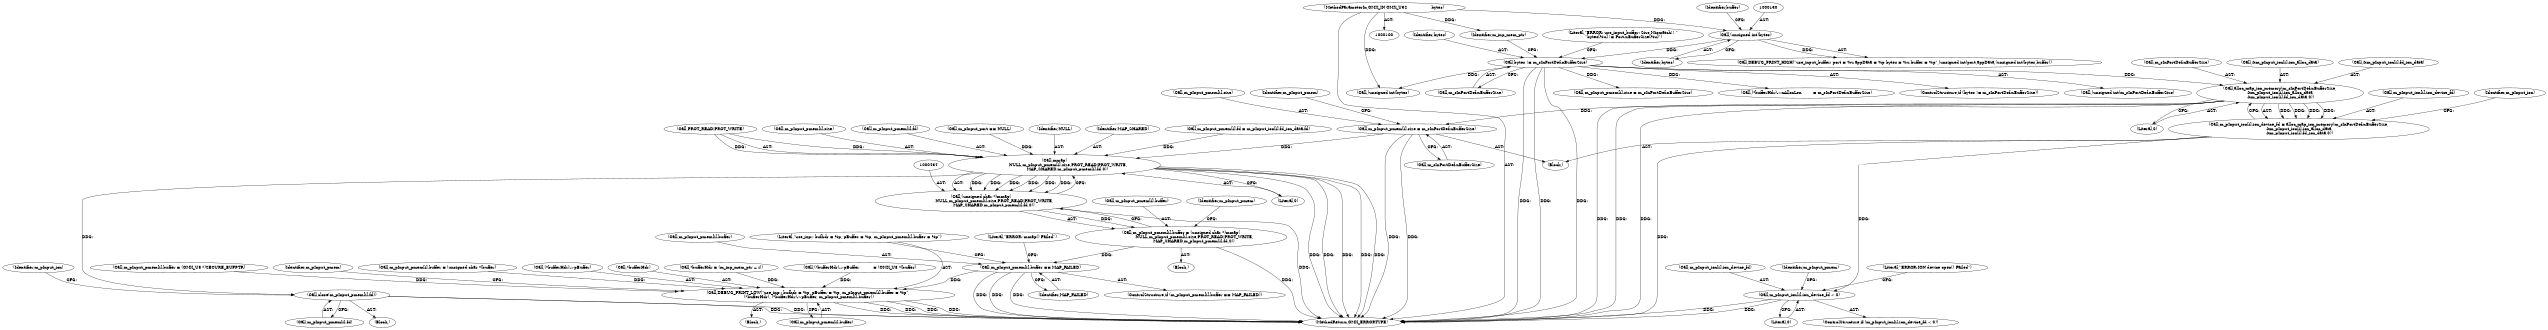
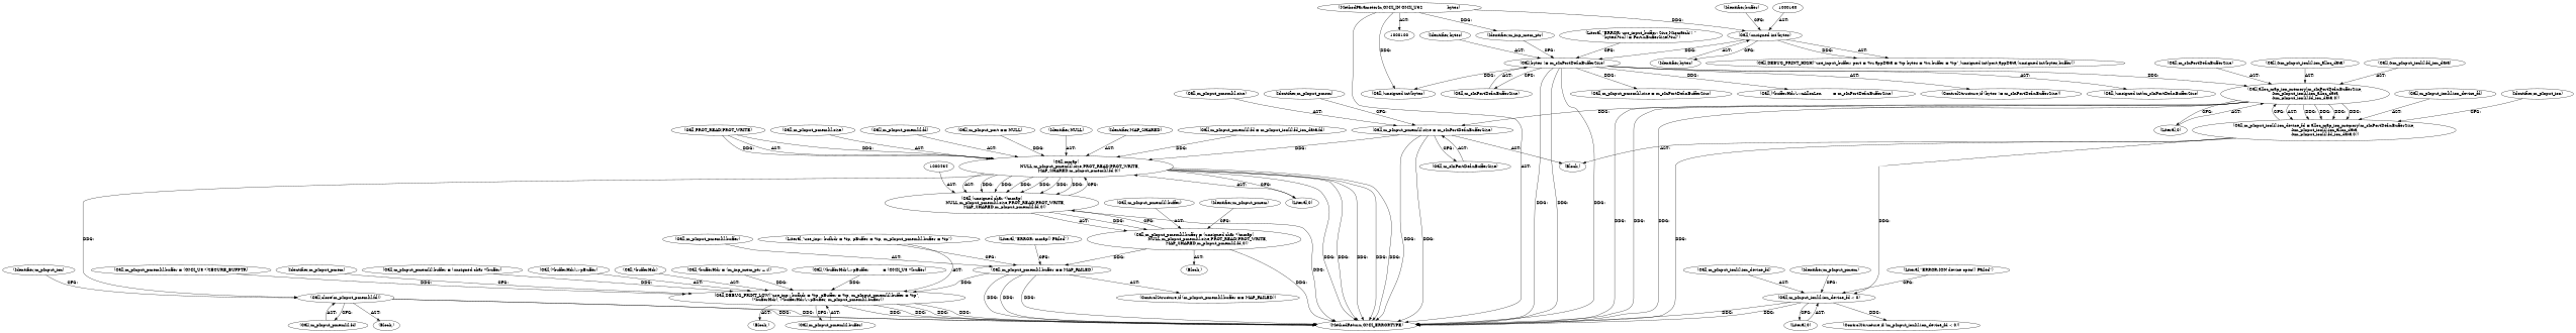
  digraph {
    n1 [label="(Call,alloc_map_ion_memory(m_sInPortDef.nBufferSize,\n &m_pInput_ion[i].ion_alloc_data,\n &m_pInput_ion[i].fd_ion_data,0))"]
    n2 [label="(Call,m_pInput_ion[i].ion_device_fd = alloc_map_ion_memory(m_sInPortDef.nBufferSize,\n &m_pInput_ion[i].ion_alloc_data,\n &m_pInput_ion[i].fd_ion_data,0))"]
    n3 [label="(Call,m_pInput_pmem[i].size = m_sInPortDef.nBufferSize)"]
    n4 [label="(MethodReturn,OMX_ERRORTYPE)"]
    n5 [label="(Literal,0)"]
    n6 [label="(Call,m_pInput_ion[i].ion_device_fd < 0)"]
    n7 [label="(Block,)"]
    n8 [label="(Call,mmap(\n                     NULL,m_pInput_pmem[i].size,PROT_READ|PROT_WRITE,\n                    MAP_SHARED,m_pInput_pmem[i].fd,0))"]
    n9 [label="(Call,m_sInPortDef.nBufferSize)"]
    n10 [label="(Call,bytes != m_sInPortDef.nBufferSize)"]
    n11 [label="(Call,(unsigned int)bytes)"]
    n12 [label="(Call,m_pInput_pmem[i].size = m_sInPortDef.nBufferSize)"]
    n13 [label="(Call,(*bufferHdr)->nAllocLen         = m_sInPortDef.nBufferSize)"]
    n14 [label="(ControlStructure,if (bytes != m_sInPortDef.nBufferSize))"]
    n15 [label="(Call,(unsigned int)m_sInPortDef.nBufferSize)"]
    n16 [label="(Call,m_sInPortDef.nBufferSize)"]
    n17 [label="(Call,(unsigned int)bytes)"]
    n18 [label="(Identifier,bytes)"]
    n19 [label="(Call,DEBUG_PRINT_HIGH(\"use_input_buffer: port = %u appData = %p bytes = %u buffer = %p\",(unsigned int)port,appData,(unsigned int)bytes,buffer))"]
    n20 [label="(MethodParameterIn,OMX_IN OMX_U32                   bytes)"]
    1000100
    n22 [label="(Identifier,m_inp_mem_ptr)"]
    n23 [label="(Literal,0)"]
    n24 [label="(ControlStructure,if (m_pInput_ion[i].ion_device_fd < 0))"]
    n25 [label="(Call,(unsigned char *)mmap(\n                     NULL,m_pInput_pmem[i].size,PROT_READ|PROT_WRITE,\n                    MAP_SHARED,m_pInput_pmem[i].fd,0))"]
    n26 [label="(Call,close(m_pInput_pmem[i].fd))"]
    n27 [label="(Literal,0)"]
    n28 [label="(Call,m_pInput_pmem[i].buffer = (unsigned char *)mmap(\n                     NULL,m_pInput_pmem[i].size,PROT_READ|PROT_WRITE,\n                    MAP_SHARED,m_pInput_pmem[i].fd,0))"]
    n29 [label="(Block,)"]
    n30 [label="(Call,m_pInput_pmem[i].fd)"]
    n31 [label="(Call,m_pInput_pmem[i].buffer == MAP_FAILED)"]
    n32 [label="(Block,)"]
    n33 [label="(Call,DEBUG_PRINT_LOW(\"use_inp:: bufhdr = %p, pBuffer = %p, m_pInput_pmem[i].buffer = %p\",\n (*bufferHdr), (*bufferHdr)->pBuffer, m_pInput_pmem[i].buffer))"]
    n34 [label="(ControlStructure,if (m_pInput_pmem[i].buffer == MAP_FAILED))"]
-   n35 [label="(Identifier,MAP_FAILED)"]
    n36 [label="(Block,)"]
    n37 [label="(Call,m_pInput_pmem[i].buffer)"]
    n38 [label="(Literal,\"ERROR: mmap() Failed\")"]
    n39 [label="(Call,m_pInput_pmem[i].fd = m_pInput_ion[i].fd_ion_data.fd)"]
    n40 [label="(Call,m_pInput_pmem[i].buffer = (OMX_U8 *)SECURE_BUFPTR)"]
    n41 [label="(Identifier,m_pInput_pmem)"]
    n42 [label="(Call,PROT_READ|PROT_WRITE)"]
    n43 [label="(Call,m_pInput_pmem[i].buffer = (unsigned char *)buffer)"]
    n44 [label="(Call,m_pInput_ion[i].ion_device_fd)"]
    n45 [label="(Call,m_pInput_pmem[i].size)"]
    n46 [label="(Call,m_pInput_ion[i].ion_device_fd)"]
    n47 [label="(Call,*bufferHdr = (m_inp_mem_ptr + i))"]
    n48 [label="(Call,m_pInput_pmem[i].buffer)"]
    n49 [label="(Identifier,buffer)"]
    n50 [label="(Call,m_sInPortDef.nBufferSize)"]
    n51 [label="(Call,m_pInput_pmem[i].size)"]
    n52 [label="(Call,(*bufferHdr)->pBuffer           = (OMX_U8 *)buffer)"]
    n53 [label="(Literal,\"ERROR: use_input_buffer: Size Mismatch!! \"\n \"bytes[%u] != Port.nBufferSize[%u]\")"]
    n54 [label="(Identifier,m_pInput_pmem)"]
    n55 [label="(Call,&m_pInput_ion[i].ion_alloc_data)"]
    n56 [label="(Call,m_pInput_pmem[i].fd)"]
    n57 [label="(Call,m_pInput_port == NULL)"]
    n58 [label="(Call,&m_pInput_ion[i].fd_ion_data)"]
    n59 [label="(Literal,\"ERROR:ION device open() Failed\")"]
    n60 [label="(Identifier,m_pInput_pmem)"]
    n61 [label="(Literal,\"use_inp:: bufhdr = %p, pBuffer = %p, m_pInput_pmem[i].buffer = %p\")"]
    n62 [label="(Call,(*bufferHdr)->pBuffer)"]
    n63 [label="(Identifier,m_pInput_ion)"]
    n64 [label="(Identifier,m_pInput_ion)"]
    n65 [label="(Call,*bufferHdr)"]
    n66 [label="(Identifier,bytes)"]
    n67 [label="(Identifier,NULL)"]
    n68 [label="(Identifier,m_pInput_pmem)"]
    n69 [label="(Identifier,MAP_SHARED)"]
    n70 [label="(Call,m_pInput_pmem[i].buffer)"]
    1000130
    1000434
    n1 -> n2 [label="AST: "]
    n1 -> n2 [label="DDG: "]
    n1 -> n2 [label="DDG: "]
    n1 -> n2 [label="DDG: "]
    n1 -> n2 [label="DDG: "]
    n1 -> n3 [label="DDG: "]
    n1 -> n4 [label="DDG: "]
    n1 -> n4 [label="DDG: "]
    n1 -> n4 [label="DDG: "]
    n1 -> n5 [label="CFG: "]
    n2 -> n1 [label="CFG: "]
    n2 -> n4 [label="DDG: "]
    n2 -> n6 [label="DDG: "]
    n2 -> n7 [label="AST: "]
    n3 -> n4 [label="DDG: "]
    n3 -> n4 [label="DDG: "]
    n3 -> n7 [label="AST: "]
    n3 -> n8 [label="DDG: "]
    n3 -> n9 [label="CFG: "]
    n5 -> n1 [label="AST: "]
    n6 -> n4 [label="DDG: "]
    n6 -> n4 [label="DDG: "]
    n6 -> n23 [label="CFG: "]
-   n6 -> n24 [label="AST: "]
+   n6 -> n24 [label="DDG: "]
    n8 -> n4 [label="DDG: "]
    n8 -> n4 [label="DDG: "]
    n8 -> n4 [label="DDG: "]
    n8 -> n4 [label="DDG: "]
    n8 -> n4 [label="DDG: "]
    n8 -> n25 [label="AST: "]
    n8 -> n25 [label="DDG: "]
    n8 -> n25 [label="DDG: "]
    n8 -> n25 [label="DDG: "]
    n8 -> n25 [label="DDG: "]
    n8 -> n25 [label="DDG: "]
    n8 -> n25 [label="DDG: "]
    n8 -> n26 [label="DDG: "]
    n8 -> n27 [label="CFG: "]
    n9 -> n3 [label="AST: "]
    n10 -> n1 [label="DDG: "]
    n10 -> n4 [label="DDG: "]
    n10 -> n4 [label="DDG: "]
    n10 -> n4 [label="DDG: "]
    n10 -> n11 [label="DDG: "]
    n10 -> n12 [label="DDG: "]
    n10 -> n13 [label="DDG: "]
    n10 -> n14 [label="AST: "]
    n10 -> n15 [label="AST: "]
    n10 -> n16 [label="CFG: "]
    n16 -> n10 [label="AST: "]
    n17 -> n10 [label="DDG: "]
    n17 -> n18 [label="CFG: "]
    n17 -> n19 [label="AST: "]
    n17 -> n19 [label="DDG: "]
    n18 -> n17 [label="AST: "]
    n20 -> n4 [label="AST: "]
    n20 -> n11 [label="DDG: "]
    n20 -> n17 [label="DDG: "]
    n20 -> 1000100 [label="AST: "]
    n20 -> n22 [label="DDG: "]
    n22 -> n10 [label="CFG: "]
    n23 -> n6 [label="AST: "]
    n25 -> n4 [label="DDG: "]
    n25 -> n8 [label="CFG: "]
    n25 -> n28 [label="AST: "]
    n25 -> n28 [label="DDG: "]
    n26 -> n4 [label="DDG: "]
    n26 -> n4 [label="DDG: "]
    n26 -> n29 [label="AST: "]
    n26 -> n30 [label="CFG: "]
    n27 -> n8 [label="AST: "]
    n28 -> n4 [label="DDG: "]
    n28 -> n25 [label="CFG: "]
    n28 -> n31 [label="DDG: "]
    n28 -> n32 [label="AST: "]
    n30 -> n26 [label="AST: "]
    n31 -> n4 [label="DDG: "]
    n31 -> n4 [label="DDG: "]
    n31 -> n4 [label="DDG: "]
    n31 -> n33 [label="DDG: "]
    n31 -> n34 [label="AST: "]
-   n31 -> n35 [label="CFG: "]
    n33 -> n4 [label="DDG: "]
    n33 -> n4 [label="DDG: "]
    n33 -> n4 [label="DDG: "]
    n33 -> n4 [label="DDG: "]
    n33 -> n36 [label="AST: "]
    n33 -> n37 [label="CFG: "]
-   n35 -> n31 [label="AST: "]
    n37 -> n33 [label="AST: "]
    n38 -> n31 [label="CFG: "]
    n39 -> n8 [label="DDG: "]
    n40 -> n33 [label="DDG: "]
    n41 -> n33 [label="CFG: "]
    n42 -> n8 [label="AST: "]
    n42 -> n8 [label="DDG: "]
    n42 -> n8 [label="DDG: "]
    n43 -> n33 [label="DDG: "]
    n44 -> n6 [label="AST: "]
    n45 -> n3 [label="AST: "]
    n46 -> n2 [label="AST: "]
    n47 -> n33 [label="DDG: "]
    n48 -> n31 [label="AST: "]
    n49 -> n17 [label="CFG: "]
    n50 -> n1 [label="AST: "]
    n51 -> n8 [label="AST: "]
    n52 -> n33 [label="DDG: "]
    n53 -> n10 [label="CFG: "]
    n54 -> n6 [label="CFG: "]
    n55 -> n1 [label="AST: "]
    n56 -> n8 [label="AST: "]
    n57 -> n8 [label="DDG: "]
    n58 -> n1 [label="AST: "]
    n59 -> n6 [label="CFG: "]
    n60 -> n28 [label="CFG: "]
    n61 -> n31 [label="CFG: "]
    n61 -> n33 [label="AST: "]
    n62 -> n33 [label="AST: "]
    n63 -> n2 [label="CFG: "]
    n64 -> n26 [label="CFG: "]
    n65 -> n33 [label="AST: "]
    n66 -> n10 [label="AST: "]
    n67 -> n8 [label="AST: "]
    n68 -> n3 [label="CFG: "]
    n69 -> n8 [label="AST: "]
    n70 -> n28 [label="AST: "]
    1000130 -> n17 [label="AST: "]
    1000434 -> n25 [label="AST: "]
  }
